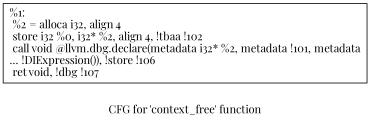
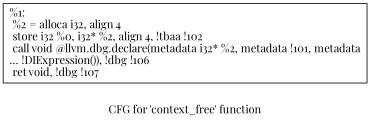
  digraph {
    label="CFG for 'context_free' function"
    fontname="Playfair Display"
-   n1 [label="{%1:\l  %2 = alloca i32, align 4\l  store i32 %0, i32* %2, align 4, !tbaa !102\l  call void @llvm.dbg.declare(metadata i32* %2, metadata !101, metadata\l... !DIExpression()), !store !106\l  ret void, !dbg !107\l}" shape=record fontname="Playfair Display"]
+   n1 [label="{%1:\l  %2 = alloca i32, align 4\l  store i32 %0, i32* %2, align 4, !tbaa !102\l  call void @llvm.dbg.declare(metadata i32* %2, metadata !101, metadata\l... !DIExpression()), !dbg !106\l  ret void, !dbg !107\l}" shape=record fontname="Playfair Display"]
  }
